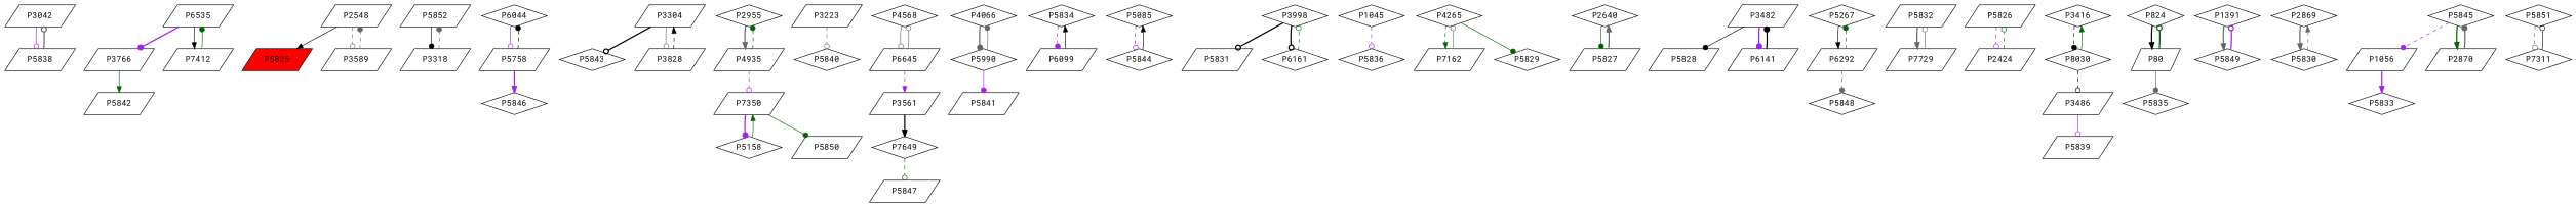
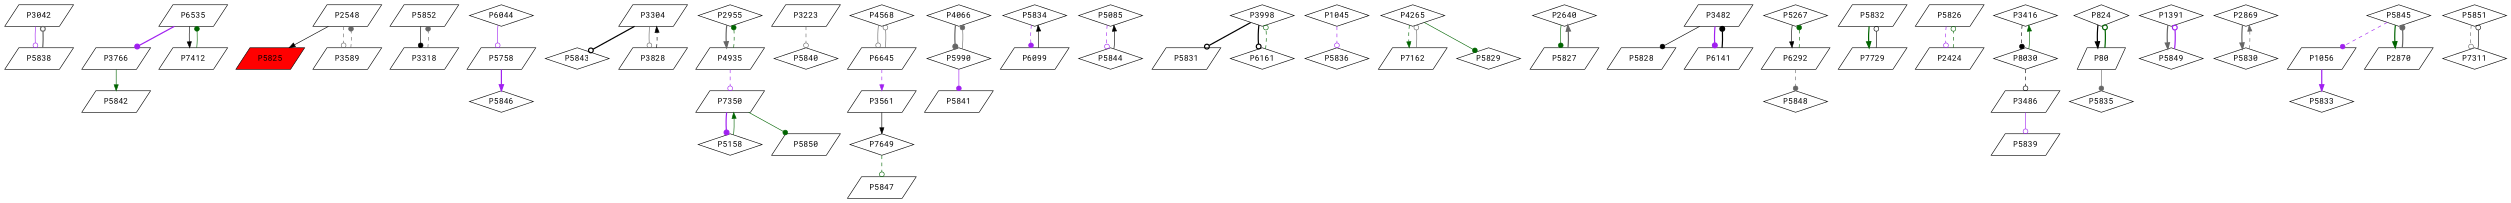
  digraph {
    fontname="Roboto Mono"
    node [fontname="Roboto Mono" shape=parallelogram]
    edge [arrowhead=odot color=gray40 fontname="Roboto Mono" style=solid]
    P3042
    P5838
    P3766
    P5842
    P5825 [fillcolor=red style=filled]
    P2548
    P3589
    P5852
    P3318
    P6044 [shape=diamond]
    P5758
    P5846 [shape=diamond]
    P5843 [shape=diamond]
    P3304
    P3828
    P2955 [shape=diamond]
    P4935
    P7350
    P5840 [shape=diamond]
    P3223
    P5158 [shape=diamond]
    P5850
    P6535
    P7412
    P4568 [shape=diamond]
    P6645
    P3561
    P7649 [shape=diamond]
    P4066 [shape=diamond]
    P5990 [shape=diamond]
    P5841
    P5834 [shape=diamond]
    P6099
    P5085 [shape=diamond]
    P5844 [shape=diamond]
    P3998 [shape=diamond]
    P5831
    P6161 [shape=diamond]
    P1045 [shape=diamond]
    P5836 [shape=diamond]
    P4265 [shape=diamond]
    P7162
    P5829 [shape=diamond]
    P2640 [shape=diamond]
    P5827
    P3482
    P5828
    P6141
    P5267 [shape=diamond]
    P6292
    P5848 [shape=diamond]
    P5847
    P5832
    P7729
    P5826
    P2424
    P3416 [shape=diamond]
    P8030 [shape=diamond]
    P3486
    P5839
    P824 [shape=diamond]
    P80
    P5835 [shape=diamond]
    P1391 [shape=diamond]
    P5849 [shape=diamond]
    P2869 [shape=diamond]
    P5830 [shape=diamond]
    P5833 [shape=diamond]
    P1056
    P5845 [shape=diamond]
    P2870
    P5851 [shape=diamond]
    P7311 [shape=diamond]
    P3042 -> P5838 [color=purple]
    P5838 -> P3042 [style=bold]
    P3766 -> P5842 [arrowhead=normal color=darkgreen]
    P2548 -> P5825 [arrowhead=normal color=black]
    P2548 -> P3589 [style=dashed]
    P3589 -> P2548 [arrowhead=dot style=dashed]
    P5852 -> P3318 [arrowhead=dot color=black]
    P3318 -> P5852 [arrowhead=dot style=dashed]
    P6044 -> P5758 [color=purple]
-   P5758 -> P6044 [arrowhead=dot color=black style=dashed]
    P5758 -> P5846 [arrowhead=normal color=purple style=bold]
    P3304 -> P5843 [color=black style=bold]
    P3304 -> P3828
    P3828 -> P3304 [arrowhead=normal color=black style=dashed]
    P2955 -> P4935 [arrowhead=normal style=bold]
    P4935 -> P2955 [arrowhead=dot color=darkgreen style=dashed]
    P4935 -> P7350 [color=purple style=dashed]
    P7350 -> P5158 [arrowhead=dot color=purple style=bold]
    P7350 -> P5850 [arrowhead=dot color=darkgreen]
    P3223 -> P5840 [style=dashed]
    P5158 -> P7350 [arrowhead=normal color=darkgreen]
    P6535 -> P3766 [arrowhead=dot color=purple style=bold]
    P6535 -> P7412 [arrowhead=normal color=black]
    P7412 -> P6535 [arrowhead=dot color=darkgreen]
    P4568 -> P6645
    P6645 -> P4568
    P6645 -> P3561 [arrowhead=normal color=purple style=dashed]
-   P3561 -> P7649 [arrowhead=normal color=black style=bold]
+   P3561 -> P7649 [arrowhead=normal color=black]
    P7649 -> P5847 [color=darkgreen style=dashed]
    P4066 -> P5990 [arrowhead=dot style=bold]
    P5990 -> P4066 [arrowhead=dot]
    P5990 -> P5841 [arrowhead=dot color=purple]
    P5834 -> P6099 [arrowhead=dot color=purple style=dashed]
    P6099 -> P5834 [arrowhead=normal color=black]
    P5085 -> P5844 [color=purple style=dashed]
    P5844 -> P5085 [arrowhead=normal color=black]
    P3998 -> P5831 [color=black style=bold]
    P3998 -> P6161 [color=black style=bold]
    P6161 -> P3998 [color=darkgreen style=dashed]
    P1045 -> P5836 [color=purple style=dashed]
    P4265 -> P7162 [arrowhead=normal color=darkgreen style=dashed]
    P4265 -> P5829 [arrowhead=dot color=darkgreen]
    P7162 -> P4265
    P2640 -> P5827 [arrowhead=dot color=darkgreen]
    P5827 -> P2640 [arrowhead=normal style=bold]
    P3482 -> P5828 [arrowhead=dot color=black]
    P3482 -> P6141 [arrowhead=dot color=purple style=bold]
    P6141 -> P3482 [arrowhead=dot color=black style=bold]
    P5267 -> P6292 [arrowhead=normal color=black]
    P6292 -> P5267 [arrowhead=dot color=darkgreen style=dashed]
    P6292 -> P5848 [arrowhead=dot style=dashed]
-   P5832 -> P7729 [arrowhead=normal style=bold]
-   P7729 -> P5832
+   P5832 -> P7729 [arrowhead=normal color=darkgreen style=bold]
+   P7729 -> P5832 [color=black]
    P5826 -> P2424 [color=purple style=dashed]
    P2424 -> P5826 [color=darkgreen style=dashed]
    P3416 -> P8030 [arrowhead=dot color=black style=dashed]
    P8030 -> P3416 [arrowhead=normal color=darkgreen]
    P8030 -> P3486 [color=black style=dashed]
    P3486 -> P5839 [color=purple]
    P824 -> P80 [arrowhead=normal color=black style=bold]
    P80 -> P824 [color=darkgreen style=bold]
    P80 -> P5835 [arrowhead=dot]
    P1391 -> P5849 [arrowhead=normal style=bold]
    P5849 -> P1391 [color=purple style=bold]
    P2869 -> P5830 [arrowhead=normal style=bold]
    P5830 -> P2869 [arrowhead=normal style=dashed]
    P1056 -> P5833 [arrowhead=normal color=purple style=bold]
    P5845 -> P1056 [arrowhead=dot color=purple style=dashed]
    P5845 -> P2870 [arrowhead=normal color=darkgreen style=bold]
    P2870 -> P5845 [arrowhead=dot style=bold]
    P5851 -> P7311 [style=dashed]
    P7311 -> P5851 [color=black]
  }
